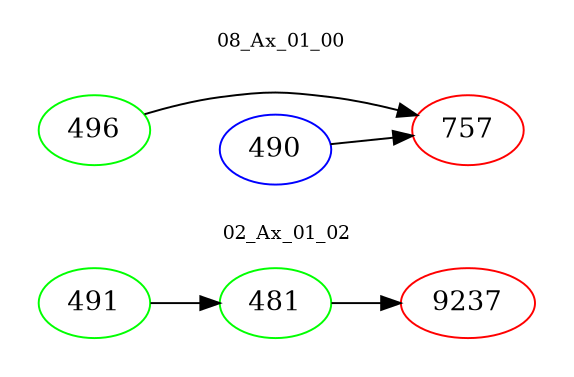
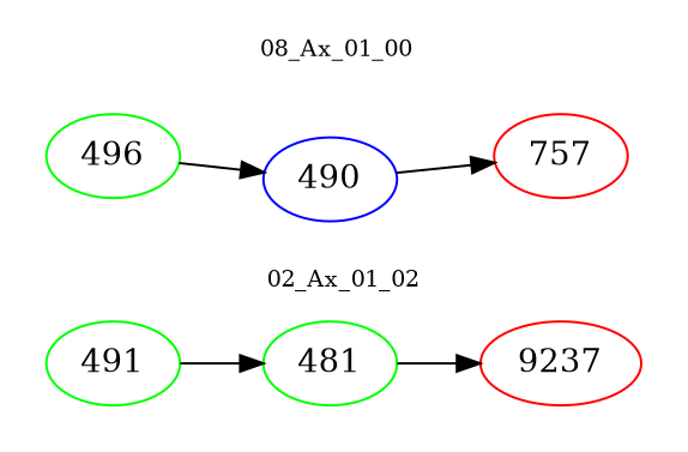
  digraph {
    rankdir=LR
    node [color=green]
    edge [color=black]
    n1 [label=491]
    n2 [label=481]
    n3 [color=red label=9237]
    n4 [label=496]
    n5 [color=blue label=490]
    n6 [color=red label=757]
    subgraph cluster_1 {
      color=white
      fontsize=10
      label="02_Ax_01_02"
      n1
      n2
      n3
    }
    subgraph cluster_2 {
      color=white
      fontsize=10
      label="08_Ax_01_00"
      n4
      n5
      n6
    }
    n1 -> n2
    n2 -> n3
-   n4 -> n6
+   n4 -> n5
    n5 -> n6
  }
